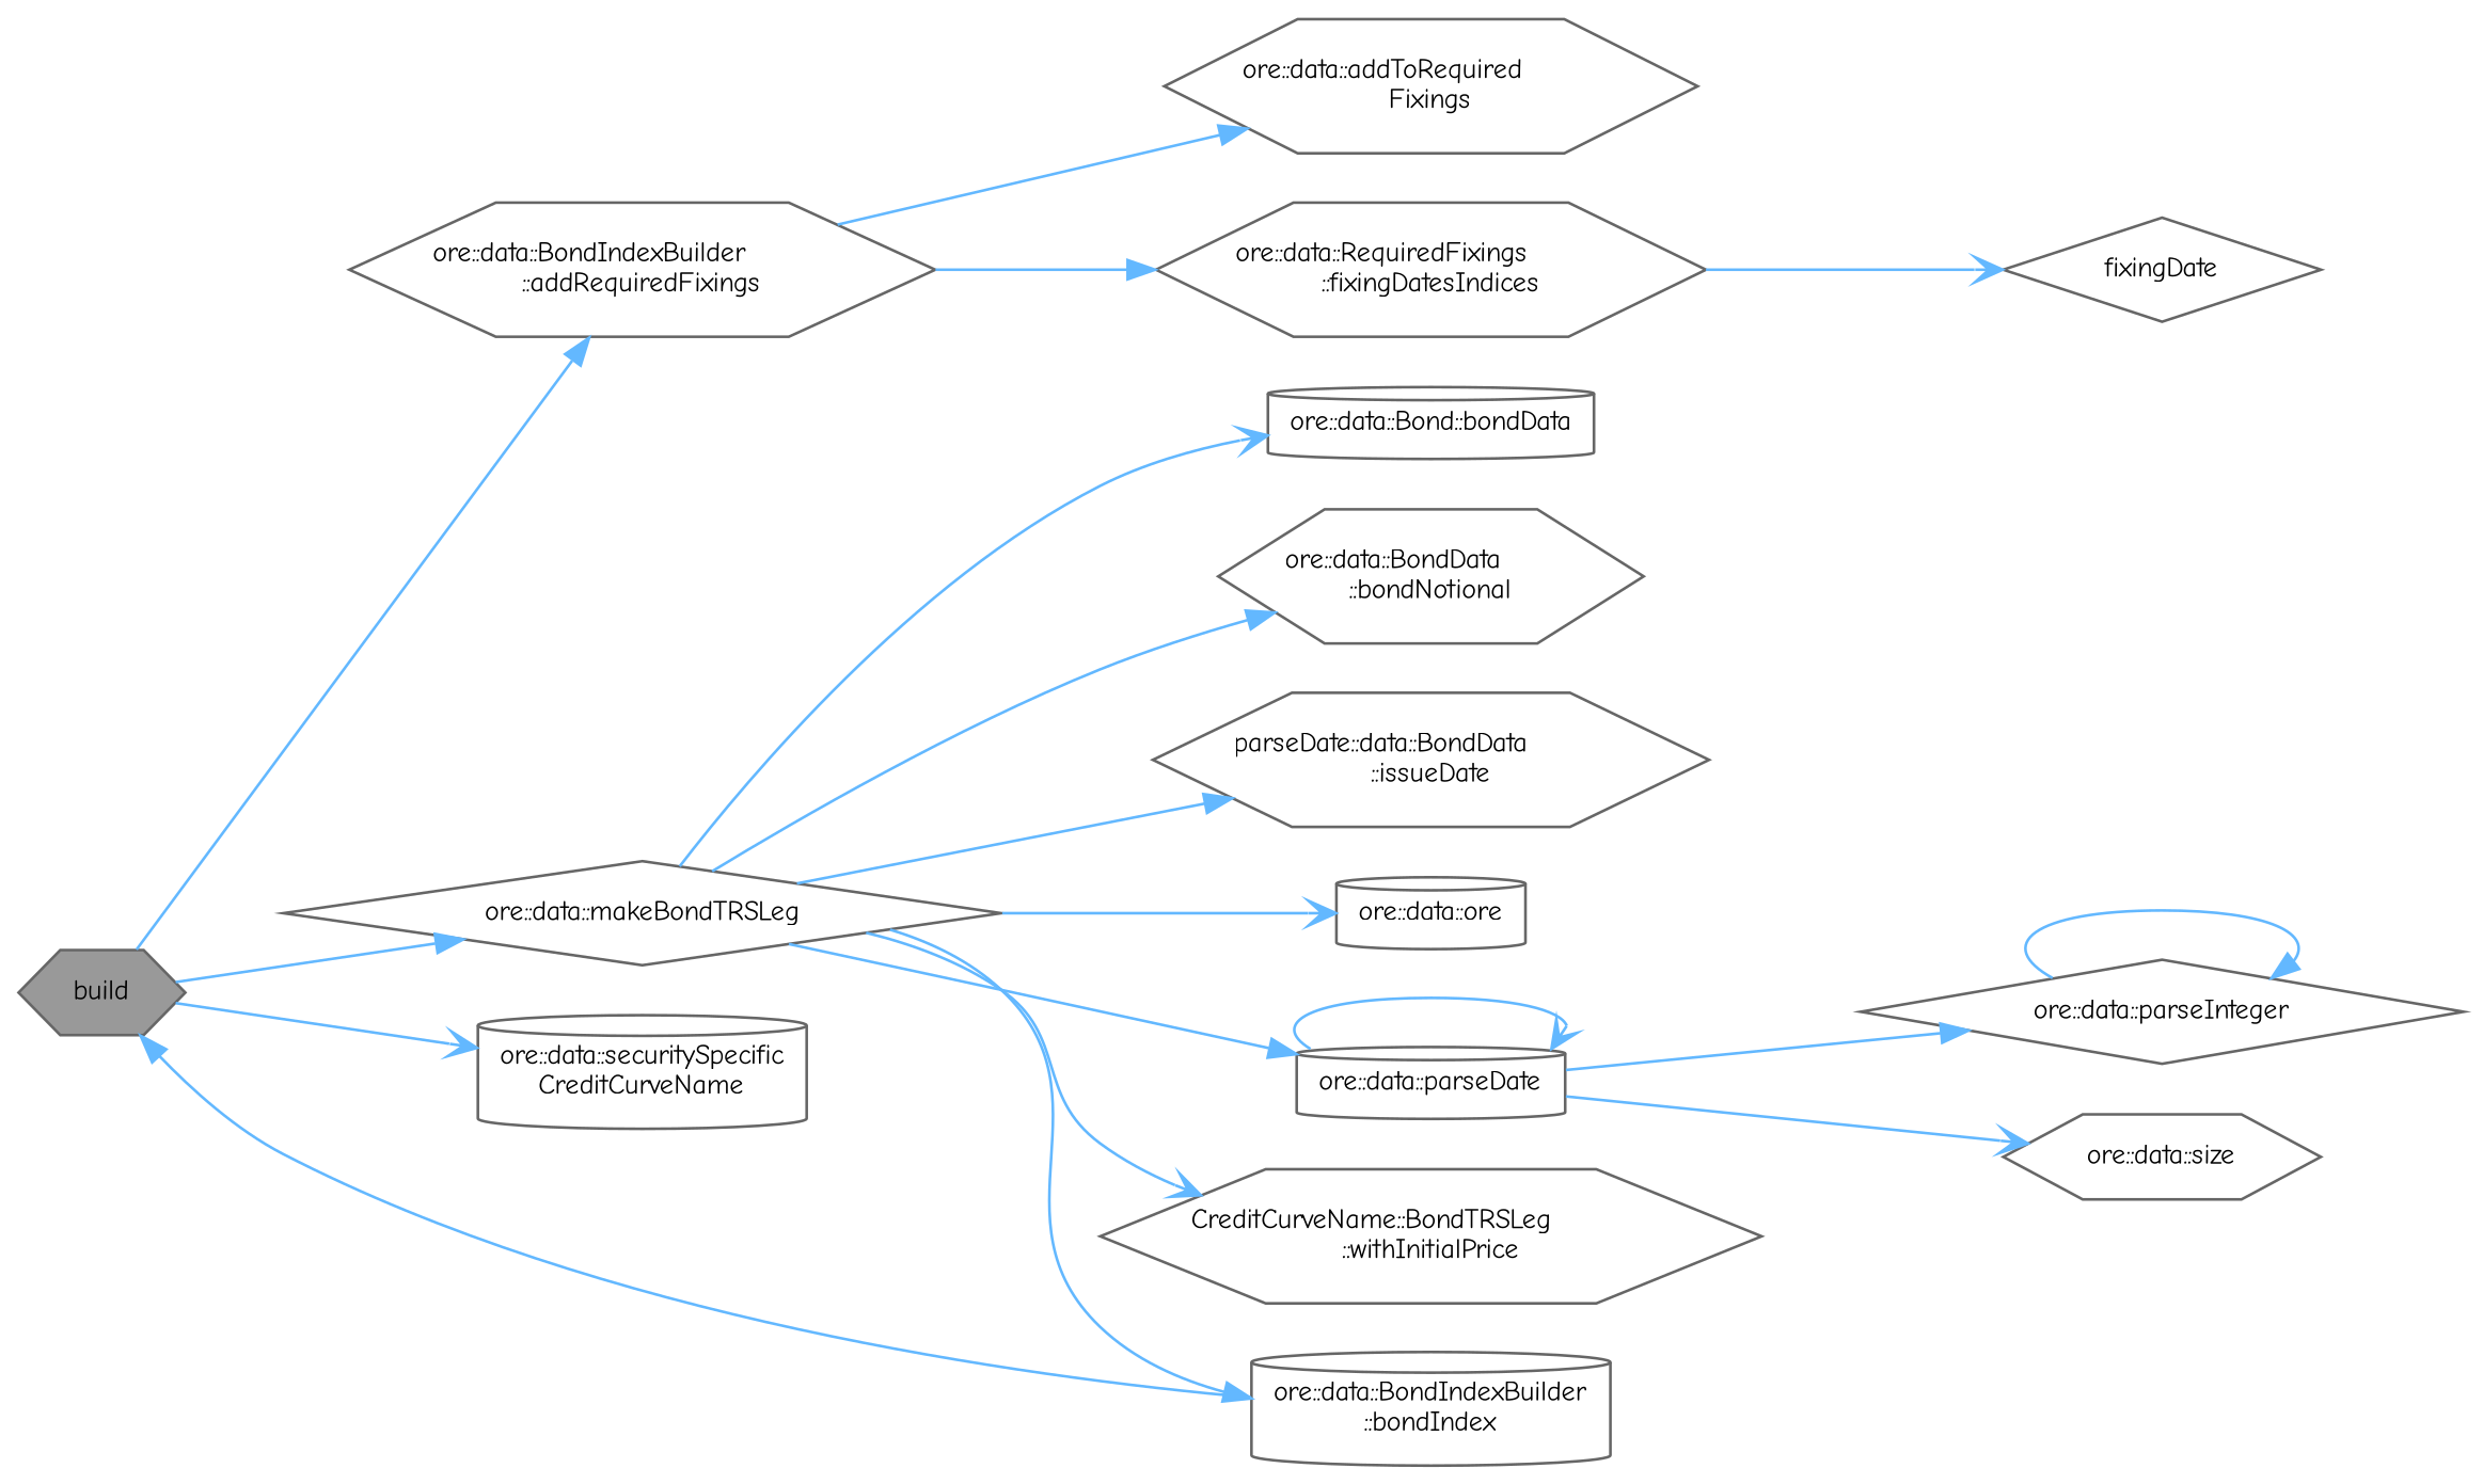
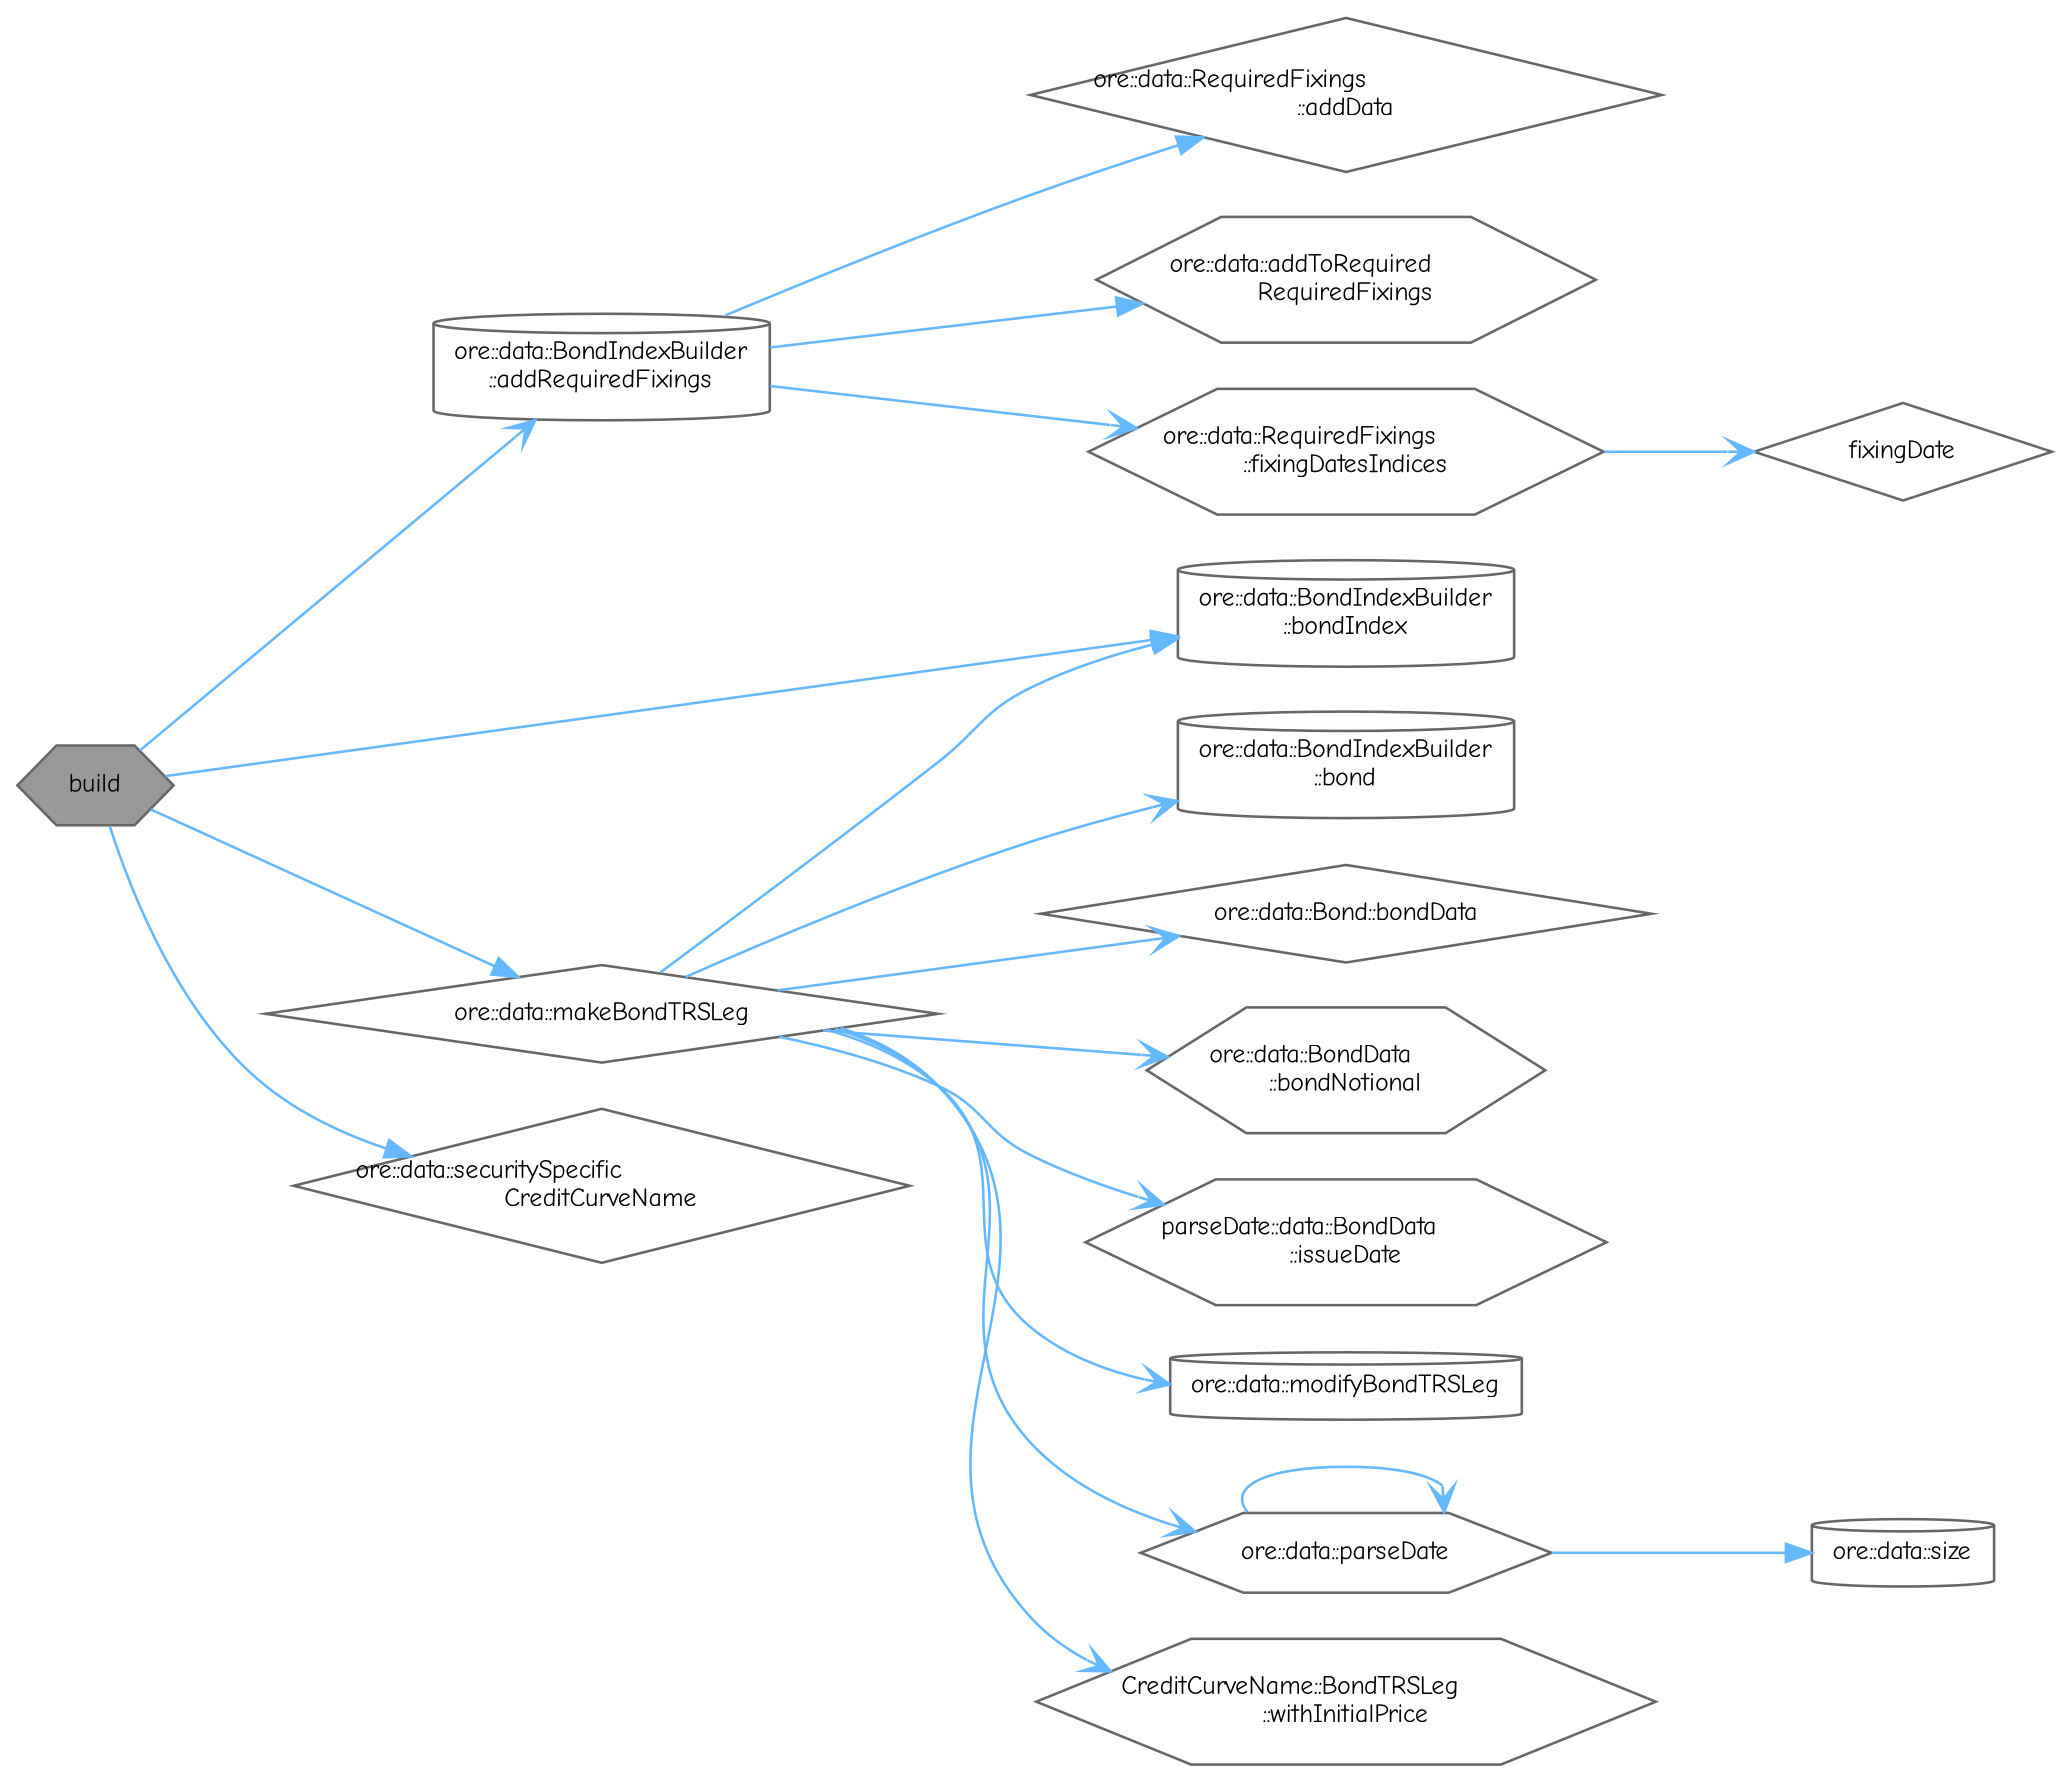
  digraph {
    fontname="Comic Neue"
    rankdir=LR
    node [color=grey40 fillcolor=white fontname="Comic Neue" fontsize=10 shape=hexagon style=filled]
    edge [arrowhead=vee color=steelblue1 fontname="Comic Neue" fontsize=10 labelfontname=Helvetica labelfontsize=10 style=solid]
    n1 [color=gray40 fillcolor=grey60 fontcolor=black height=0.2 label=build width=0.4]
-   n2 [height=0.2 label="ore::data::BondIndexBuilder\l::addRequiredFixings" width=0.4]
+   n2 [height=0.2 label="ore::data::BondIndexBuilder\l::addRequiredFixings" shape=cylinder width=0.4]
    n3 [height=0.2 label="ore::data::BondIndexBuilder\l::bondIndex" shape=cylinder width=0.4]
    n4 [height=0.2 label="ore::data::makeBondTRSLeg" shape=diamond width=0.4]
-   n5 [height=0.2 label="ore::data::securitySpecific\lCreditCurveName" shape=cylinder width=0.4]
-   n7 [height=0.2 label="ore::data::addToRequired\lFixings" width=0.4]
+   n5 [height=0.2 label="ore::data::securitySpecific\lCreditCurveName" shape=diamond width=0.4]
+   n6 [height=0.2 label="ore::data::RequiredFixings\l::addData" shape=diamond width=0.4]
+   n7 [height=0.2 label="ore::data::addToRequired\lRequiredFixings" width=0.4]
    n8 [height=0.2 label="ore::data::RequiredFixings\l::fixingDatesIndices" width=0.4]
-   n10 [height=0.2 label="ore::data::Bond::bondData" shape=cylinder width=0.4]
+   n9 [height=0.2 label="ore::data::BondIndexBuilder\l::bond" shape=cylinder width=0.4]
+   n10 [height=0.2 label="ore::data::Bond::bondData" shape=diamond width=0.4]
    n11 [height=0.2 label="ore::data::BondData\l::bondNotional" width=0.4]
    n12 [height=0.2 label="parseDate::data::BondData\l::issueDate" width=0.4]
-   n13 [height=0.2 label="ore::data::ore" shape=cylinder width=0.4]
-   n14 [height=0.2 label="ore::data::parseDate" shape=cylinder width=0.4]
+   n13 [height=0.2 label="ore::data::modifyBondTRSLeg" shape=cylinder width=0.4]
+   n14 [height=0.2 label="ore::data::parseDate" width=0.4]
    n15 [height=0.2 label="CreditCurveName::BondTRSLeg\l::withInitialPrice" width=0.4]
    n16 [height=0.2 label=fixingDate shape=diamond width=0.4]
-   n17 [height=0.2 label="ore::data::parseInteger" shape=diamond width=0.4]
-   n18 [height=0.2 label="ore::data::size" width=0.4]
-   n1 -> n2 [arrowhead=normal]
-   n3 -> n1 [arrowhead=normal]
+   n18 [height=0.2 label="ore::data::size" shape=cylinder width=0.4]
+   n1 -> n2
+   n1 -> n3 [arrowhead=normal]
    n1 -> n4 [arrowhead=normal]
-   n1 -> n5
+   n1 -> n5 [arrowhead=normal]
+   n2 -> n6 [arrowhead=normal]
    n2 -> n7 [arrowhead=normal]
-   n2 -> n8 [arrowhead=normal]
+   n2 -> n8
    n4 -> n3 [arrowhead=normal]
+   n4 -> n9
    n4 -> n10
-   n4 -> n11 [arrowhead=normal]
-   n4 -> n12 [arrowhead=normal]
+   n4 -> n11
+   n4 -> n12
    n4 -> n13
-   n4 -> n14 [arrowhead=normal]
+   n4 -> n14
    n4 -> n15
    n8 -> n16
    n14 -> n14
-   n14 -> n17 [arrowhead=normal]
-   n14 -> n18
-   n17 -> n17 [arrowhead=normal]
+   n14 -> n18 [arrowhead=normal]
  }
